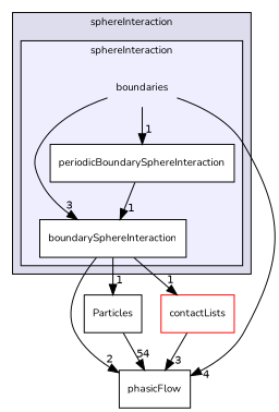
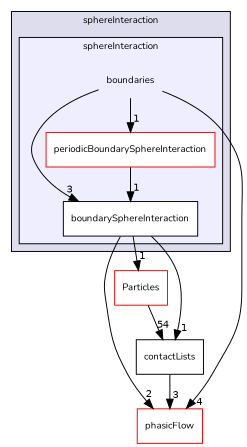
  digraph {
    compound=true
    fontname=Nunito
    node [fontname=Nunito fontsize=10 shape=box fillcolor=white style=filled]
    edge [headlabel=1 labeldistance=1.5 labelfontname=Helvetica labelfontsize=10 fontname=Nunito]
    n1 [label=boundaries shape=plaintext fillcolor="" style=""]
    n2 [color=black label=boundarySphereInteraction]
-   n3 [color=black label=periodicBoundarySphereInteraction]
-   n4 [color=black label=phasicFlow]
-   n5 [color=black label=Particles]
-   n6 [label=contactLists color=red fillcolor="" style=""]
+   n3 [color=red label=periodicBoundarySphereInteraction]
+   n4 [color=red label=phasicFlow]
+   n5 [color=red label=Particles]
+   n6 [label=contactLists fillcolor="" style=""]
    subgraph cluster_1 {
      bgcolor="#ddddee"
      fontsize=10
      label=sphereInteraction
      pencolor=black
      subgraph cluster_2 {
        bgcolor="#eeeeff"
        fontsize=10
        pencolor=black
        n1
        n2
        n3
      }
    }
    n1 -> n2 [headlabel=3]
    n1 -> n3
    n1 -> n4 [headlabel=4]
    n2 -> n4 [headlabel=2]
    n2 -> n5
    n2 -> n6
    n3 -> n2
-   n5 -> n4 [headlabel=54]
+   n5 -> n6 [headlabel=54]
    n6 -> n4 [headlabel=3]
  }
